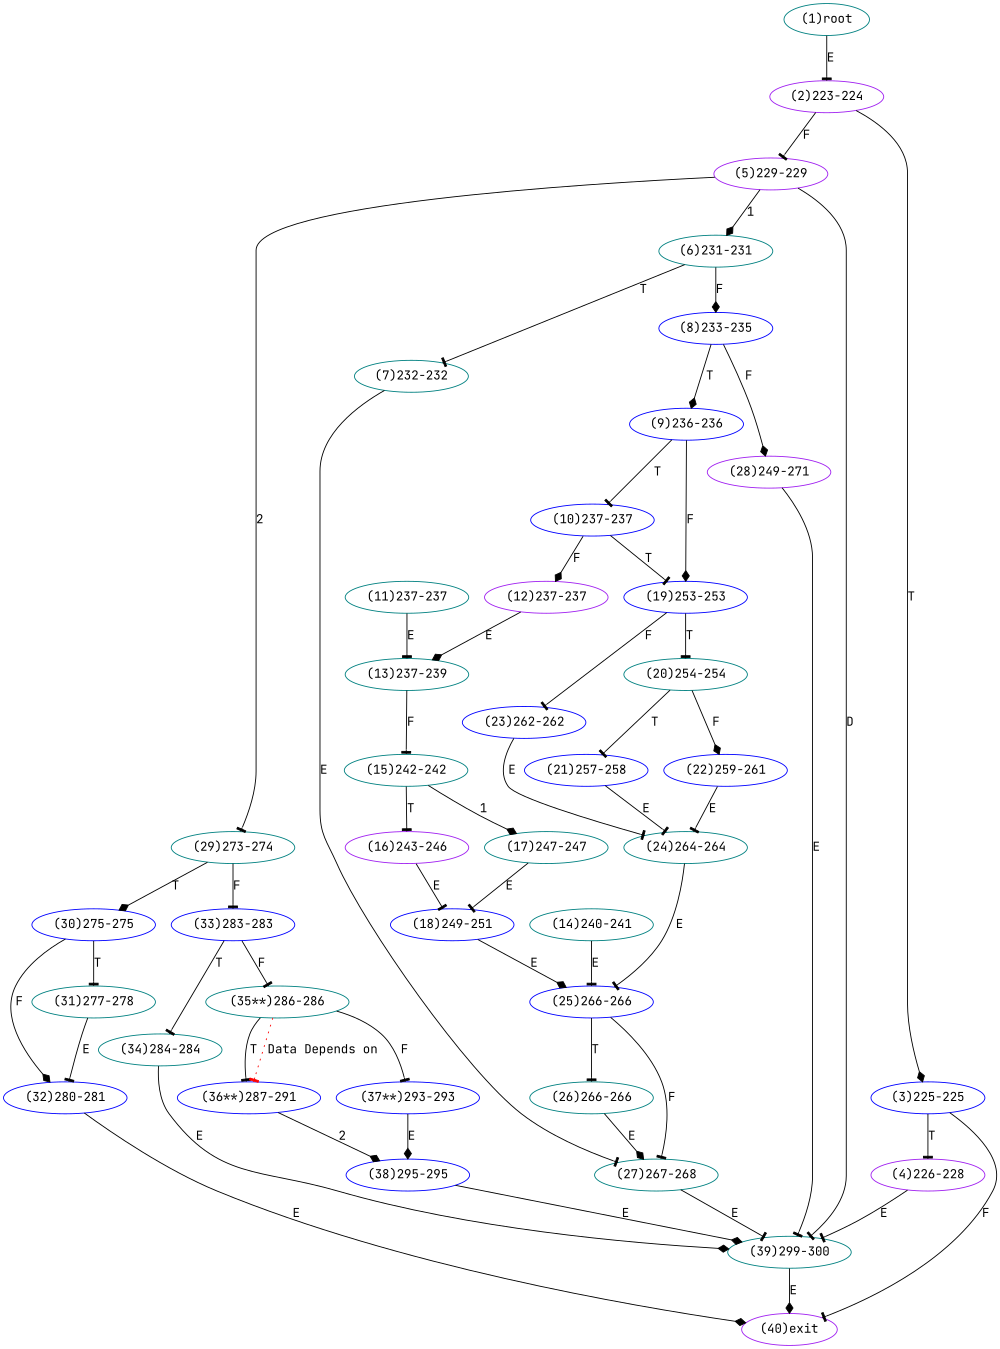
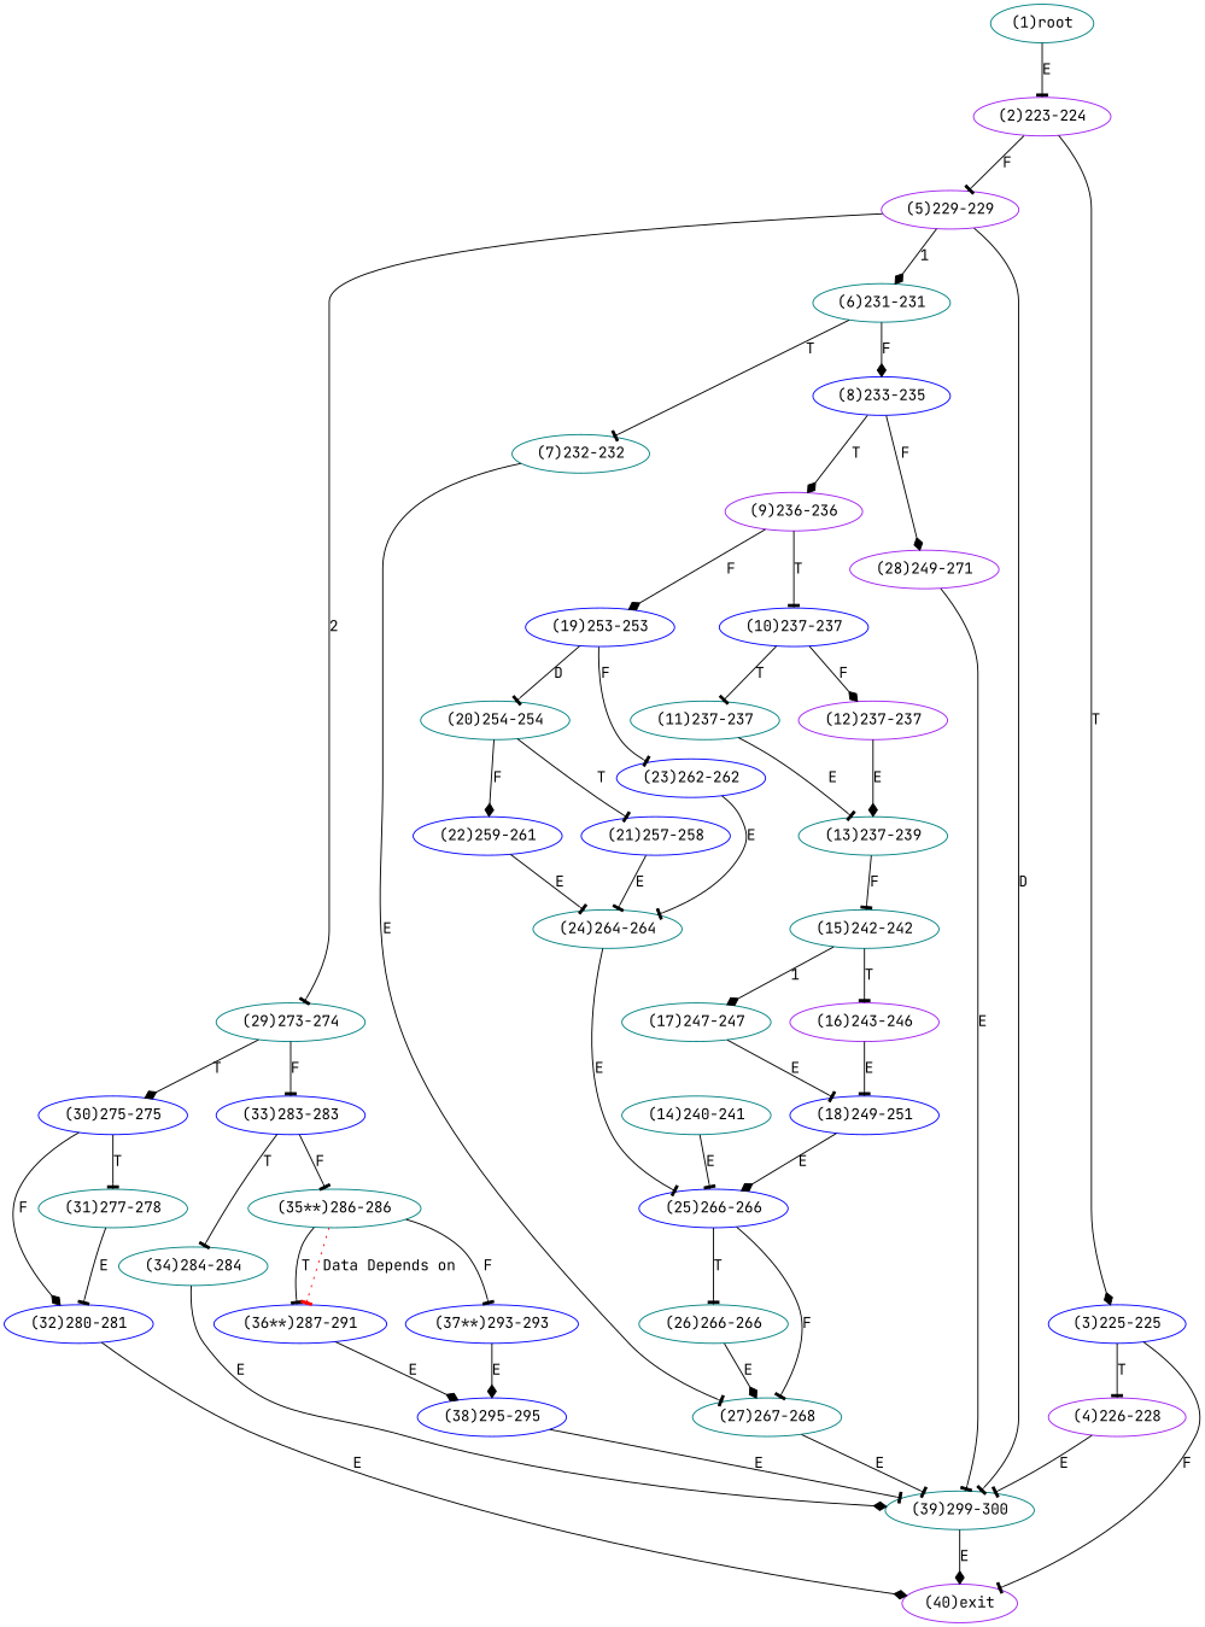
  digraph {
    fontname="JetBrains Mono"
    node [color=teal fontname="JetBrains Mono"]
    edge [arrowhead=tee fontname="JetBrains Mono"]
    n1 [label="(1)root"]
    n2 [color=purple label="(2)223-224"]
    n3 [color=blue label="(3)225-225"]
    n4 [color=purple label="(5)229-229"]
    n5 [color=purple label="(4)226-228"]
    n6 [color=purple label="(40)exit"]
    n7 [label="(39)299-300"]
    n8 [label="(6)231-231"]
    n9 [label="(29)273-274"]
    n10 [label="(7)232-232"]
    n11 [color=blue label="(8)233-235"]
    n12 [color=blue label="(30)275-275"]
    n13 [color=blue label="(33)283-283"]
    n14 [label="(27)267-268"]
-   n15 [color=blue label="(9)236-236"]
+   n15 [color=purple label="(9)236-236"]
    n16 [color=purple label="(28)249-271"]
    n17 [color=blue label="(10)237-237"]
    n18 [color=blue label="(19)253-253"]
    n19 [label="(11)237-237"]
    n20 [color=purple label="(12)237-237"]
    n21 [label="(20)254-254"]
    n22 [color=blue label="(23)262-262"]
    n23 [label="(13)237-239"]
    n24 [label="(15)242-242"]
    n25 [label="(14)240-241"]
    n26 [color=blue label="(25)266-266"]
    n27 [label="(17)247-247"]
    n28 [color=purple label="(16)243-246"]
    n29 [label="(26)266-266"]
    n30 [color=blue label="(18)249-251"]
    n31 [color=blue label="(21)257-258"]
    n32 [color=blue label="(22)259-261"]
    n33 [label="(24)264-264"]
    n34 [label="(31)277-278"]
    n35 [color=blue label="(32)280-281"]
    n36 [label="(34)284-284"]
    n37 [label="(35**)286-286"]
    n38 [color=blue label="(36**)287-291"]
    n39 [color=blue label="(37**)293-293"]
    n40 [color=blue label="(38)295-295"]
    n1 -> n2 [label=E]
    n2 -> n3 [arrowhead=diamond label=T]
    n2 -> n4 [label=F]
    n3 -> n5 [label=T]
    n3 -> n6 [label=F]
    n4 -> n7 [label=D]
    n4 -> n8 [arrowhead=diamond label=1]
    n4 -> n9 [label=2]
    n5 -> n7 [label=E]
    n7 -> n6 [arrowhead=diamond label=E]
    n8 -> n10 [label=T]
    n8 -> n11 [arrowhead=diamond label=F]
    n9 -> n12 [arrowhead=diamond label=T]
    n9 -> n13 [label=F]
    n10 -> n14 [label=E]
    n11 -> n15 [arrowhead=diamond label=T]
    n11 -> n16 [arrowhead=diamond label=F]
    n12 -> n34 [label=T]
    n12 -> n35 [arrowhead=diamond label=F]
    n13 -> n36 [label=T]
    n13 -> n37 [label=F]
    n14 -> n7 [label=E]
    n15 -> n17 [label=T]
    n15 -> n18 [arrowhead=diamond label=F]
    n16 -> n7 [label=E]
-   n17 -> n18 [label=T]
+   n17 -> n19 [label=T]
    n17 -> n20 [arrowhead=diamond label=F]
-   n18 -> n21 [label=T]
+   n18 -> n21 [label=D]
    n18 -> n22 [label=F]
    n19 -> n23 [label=E]
    n20 -> n23 [arrowhead=diamond label=E]
    n21 -> n31 [label=T]
    n21 -> n32 [arrowhead=diamond label=F]
    n22 -> n33 [label=E]
    n23 -> n24 [label=F]
    n24 -> n27 [arrowhead=diamond label=1]
    n24 -> n28 [label=T]
    n25 -> n26 [label=E]
    n26 -> n14 [label=F]
    n26 -> n29 [label=T]
    n27 -> n30 [label=E]
    n28 -> n30 [label=E]
    n29 -> n14 [arrowhead=diamond label=E]
    n30 -> n26 [arrowhead=diamond label=E]
    n31 -> n33 [label=E]
    n32 -> n33 [label=E]
    n33 -> n26 [label=E]
    n34 -> n35 [label=E]
    n35 -> n6 [arrowhead=diamond label=E]
    n36 -> n7 [arrowhead=diamond label=E]
    n37 -> n38 [label=T]
    n37 -> n38 [color=red label="Data Depends on" style=dotted]
    n37 -> n39 [label=F]
-   n38 -> n40 [arrowhead=diamond label=2]
+   n38 -> n40 [arrowhead=diamond label=E]
    n39 -> n40 [arrowhead=diamond label=E]
-   n40 -> n7 [arrowhead=diamond label=E]
+   n40 -> n7 [label=E]
  }
